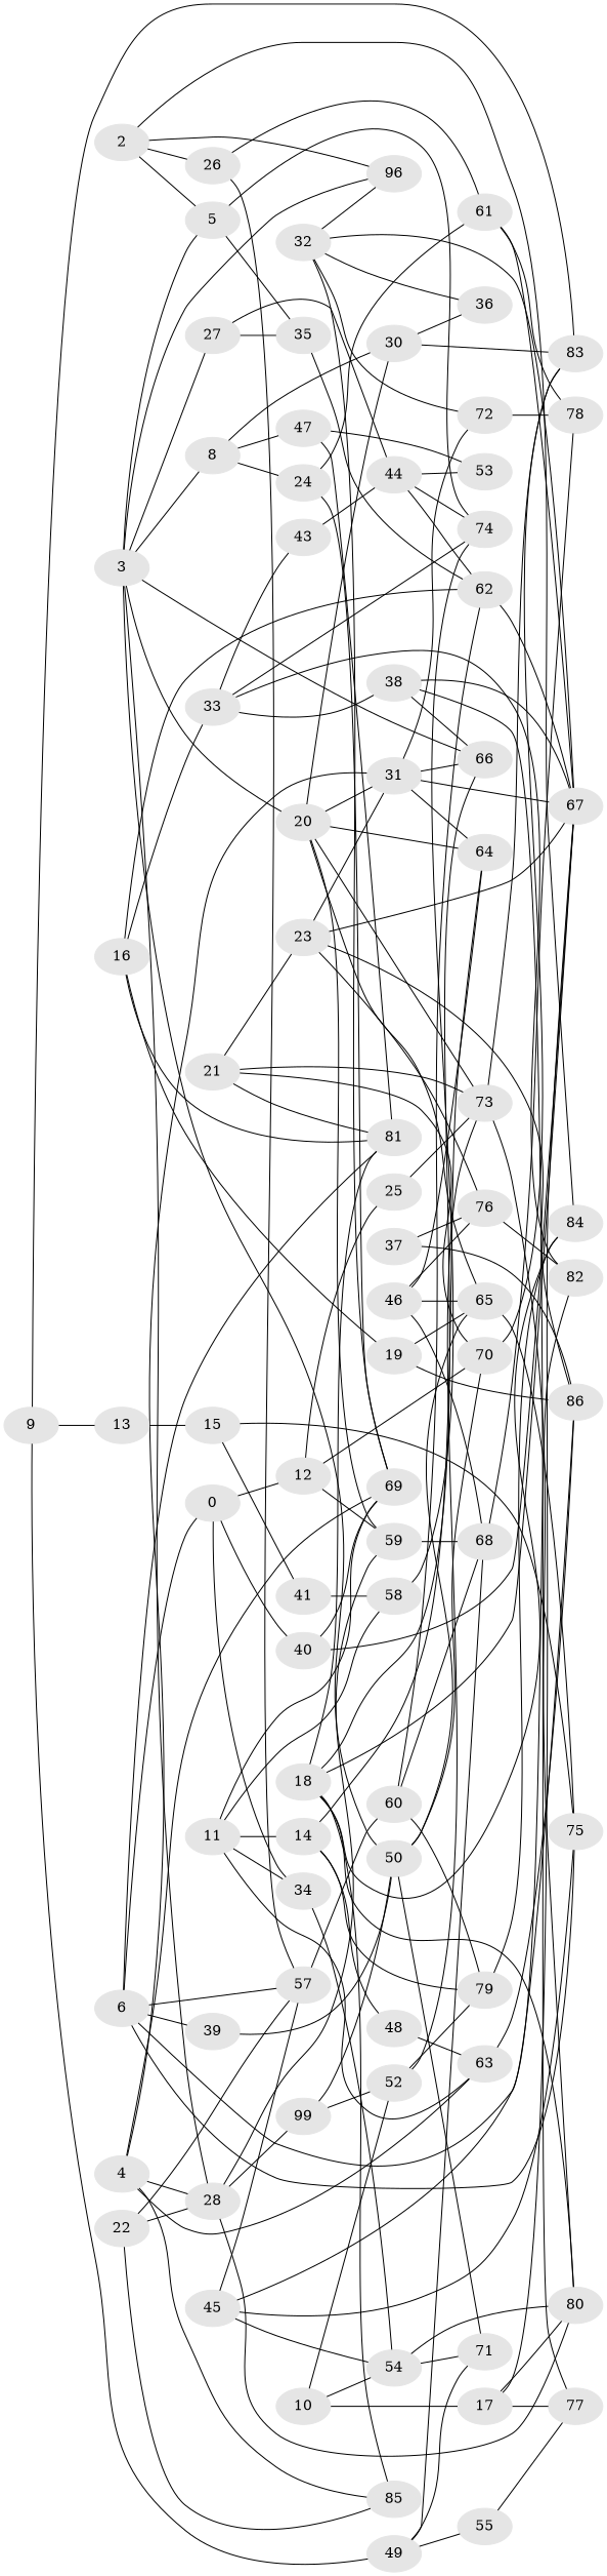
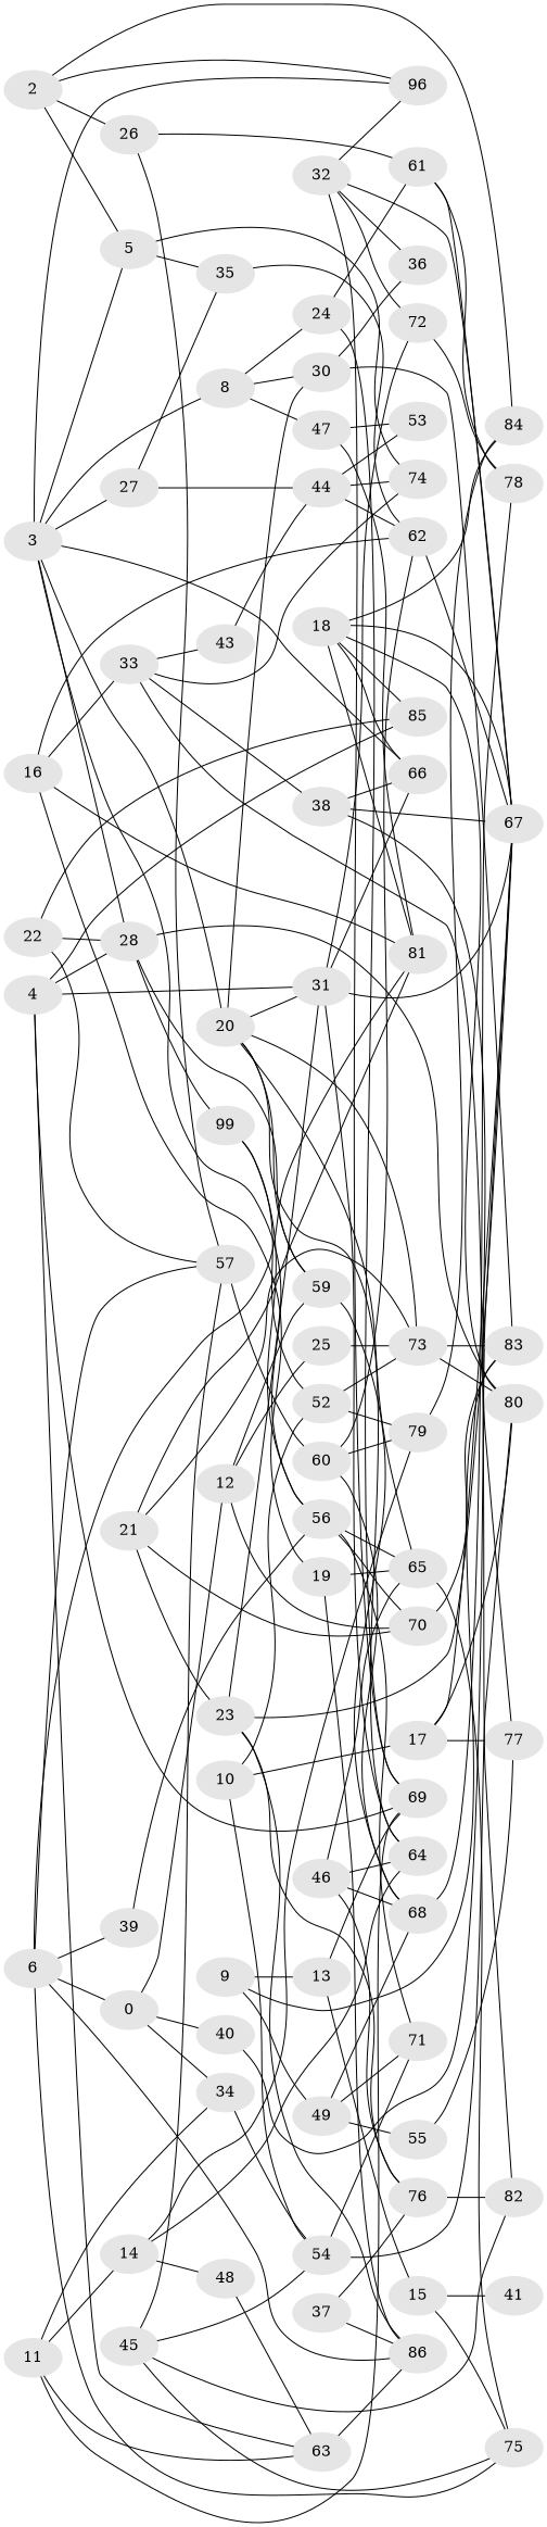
  graph {
    rankdir=LR
    node [color=gray90 style=filled]
    40
    67
    2
    5
    26
    n6 [label=96]
    84
    74
    35
    57
    61
    3
    8
    20
    27
    28
-   50
+   50 [label=56]
    66
    24
    30
    47
    31
    59
    64
    65
    73
    44
    80
    n29 [label=99]
    70
    71
    4
    63
    69
    85
    72
    86
    62
    n39 [label=0]
    6
    39
    75
    81
    12
    34
    60
    25
    54
    83
    36
    53
    9
    13
    49
    15
    68
    55
    10
    17
    52
    77
    79
    11
    14
-   58
    48
    41
    16
    19
    33
    38
    43
    82
    18
    21
    23
    76
    22
    78
    32
    37
    45
    46
    40 -- 67
    2 -- 5
    2 -- 26
    2 -- n6
    2 -- 84
    5 -- 74
    5 -- 35
    26 -- 57
    26 -- 61
    35 -- 62
    57 -- 60
    61 -- 67
    61 -- 78
    3 -- 5
    3 -- n6
    3 -- 8
    3 -- 20
    3 -- 27
    3 -- 28
    3 -- 50
    3 -- 66
    8 -- 24
    8 -- 30
    8 -- 47
    20 -- 30
    20 -- 31
    20 -- 59
    20 -- 64
    20 -- 65
    20 -- 73
    27 -- 35
    27 -- 44
    28 -- 59
    28 -- 80
    28 -- n29
    50 -- 65
    50 -- 70
    50 -- 71
    24 -- 61
    24 -- 69
    30 -- 83
    30 -- 36
    47 -- 81
    47 -- 53
    31 -- 67
    31 -- 66
    31 -- 64
    31 -- 72
    59 -- 68
    65 -- 75
    73 -- 80
    73 -- 83
    44 -- 74
    44 -- 62
    44 -- 53
    n29 -- 50
    n29 -- 52
    70 -- 83
    4 -- 28
    4 -- 31
    4 -- 63
    4 -- 69
    4 -- 85
    63 -- 86
    72 -- 78
    62 -- 67
    n39 -- 40
    n39 -- 12
    n39 -- 34
    6 -- 57
    6 -- 86
    6 -- n39
    6 -- 39
    6 -- 75
    6 -- 81
    39 -- 50
    12 -- 59
    12 -- 70
    12 -- 25
    34 -- 54
    60 -- 62
    60 -- 68
    60 -- 79
    25 -- 73
    54 -- 80
    54 -- 71
    9 -- 83
    9 -- 13
    9 -- 49
-   40 -- 69
+   13 -- 69
    13 -- 15
    49 -- 71
    49 -- 68
    49 -- 55
    15 -- 75
    15 -- 41
    68 -- 78
    55 -- 77
    10 -- 54
    10 -- 17
    10 -- 52
    17 -- 67
    17 -- 80
    17 -- 77
    52 -- 73
    52 -- 79
    79 -- 84
    11 -- 63
    11 -- 69
    11 -- 34
    11 -- 14
-   11 -- 58
    14 -- 64
    14 -- 79
    14 -- 48
-   58 -- 74
    48 -- 63
-   41 -- 58
    16 -- 62
    16 -- 81
    16 -- 19
    16 -- 33
    19 -- 65
    19 -- 86
    33 -- 74
    33 -- 38
    33 -- 43
    33 -- 82
    38 -- 67
    38 -- 66
    38 -- 77
    43 -- 44
    18 -- 67
    18 -- 84
    18 -- 66
    18 -- 80
    18 -- 85
    18 -- 81
    21 -- 73
    21 -- 70
    21 -- 81
    21 -- 23
    23 -- 67
    23 -- 31
    23 -- 86
    23 -- 76
    76 -- 82
    22 -- 57
    22 -- 28
    22 -- 85
    32 -- 67
    32 -- n6
    32 -- 69
    32 -- 72
    32 -- 36
    37 -- 86
    37 -- 76
    45 -- 57
    45 -- 75
    45 -- 54
    45 -- 82
    46 -- 64
    46 -- 65
    46 -- 68
    46 -- 76
  }
